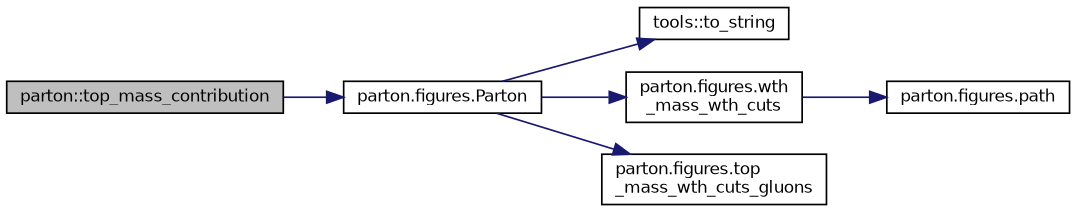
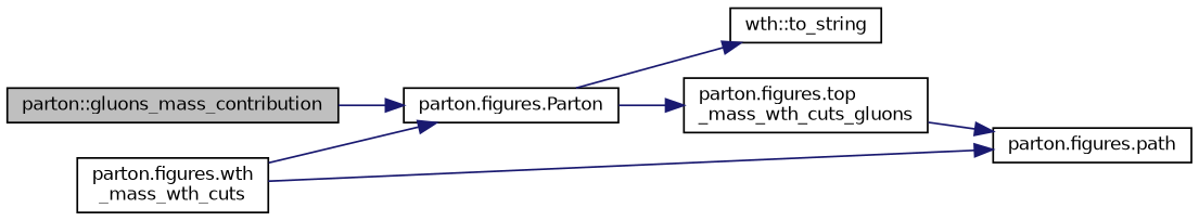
  digraph {
    rankdir=LR
    node [color=black fillcolor=white fontname=Helvetica fontsize=10 shape=record style=filled]
    edge [color=midnightblue fontname=Helvetica fontsize=10 labelfontname=Helvetica labelfontsize=10 style=solid]
-   n1 [fillcolor=grey75 fontcolor=black height=0.2 label="parton::top_mass_contribution" width=0.4]
+   n1 [fillcolor=grey75 fontcolor=black height=0.2 label="parton::gluons_mass_contribution" width=0.4]
    n2 [height=0.2 label="parton.figures.Parton" width=0.4]
-   n3 [height=0.2 label="tools::to_string" width=0.4]
+   n3 [height=0.2 label="wth::to_string" width=0.4]
    n4 [height=0.2 label="parton.figures.wth\l_mass_wth_cuts" width=0.4]
    n5 [height=0.2 label="parton.figures.top\l_mass_wth_cuts_gluons" width=0.4]
    n6 [height=0.2 label="parton.figures.path" width=0.4]
    n1 -> n2
    n2 -> n3
-   n2 -> n4
+   n4 -> n2
    n2 -> n5
    n4 -> n6
+   n5 -> n6
  }
